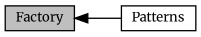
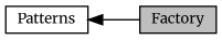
  digraph {
    rankdir=LR
    fontname=Merriweather
    node [color=black fontname=Merriweather fontsize=10 shape=record style=filled]
    n1 [fillcolor=grey75 fontcolor=black height=0.2 label=Factory width=0.4]
    n2 [fillcolor=white height=0.2 label=Patterns width=0.4]
-   n1 -> n2 [dir=back fontname=Merriweather fontsize=10 labelfontname=Verdana labelfontsize=10 shape=plaintext style=solid]
+   n2 -> n1 [dir=back fontname=Merriweather fontsize=10 labelfontname=Verdana labelfontsize=10 shape=plaintext style=solid]
  }
